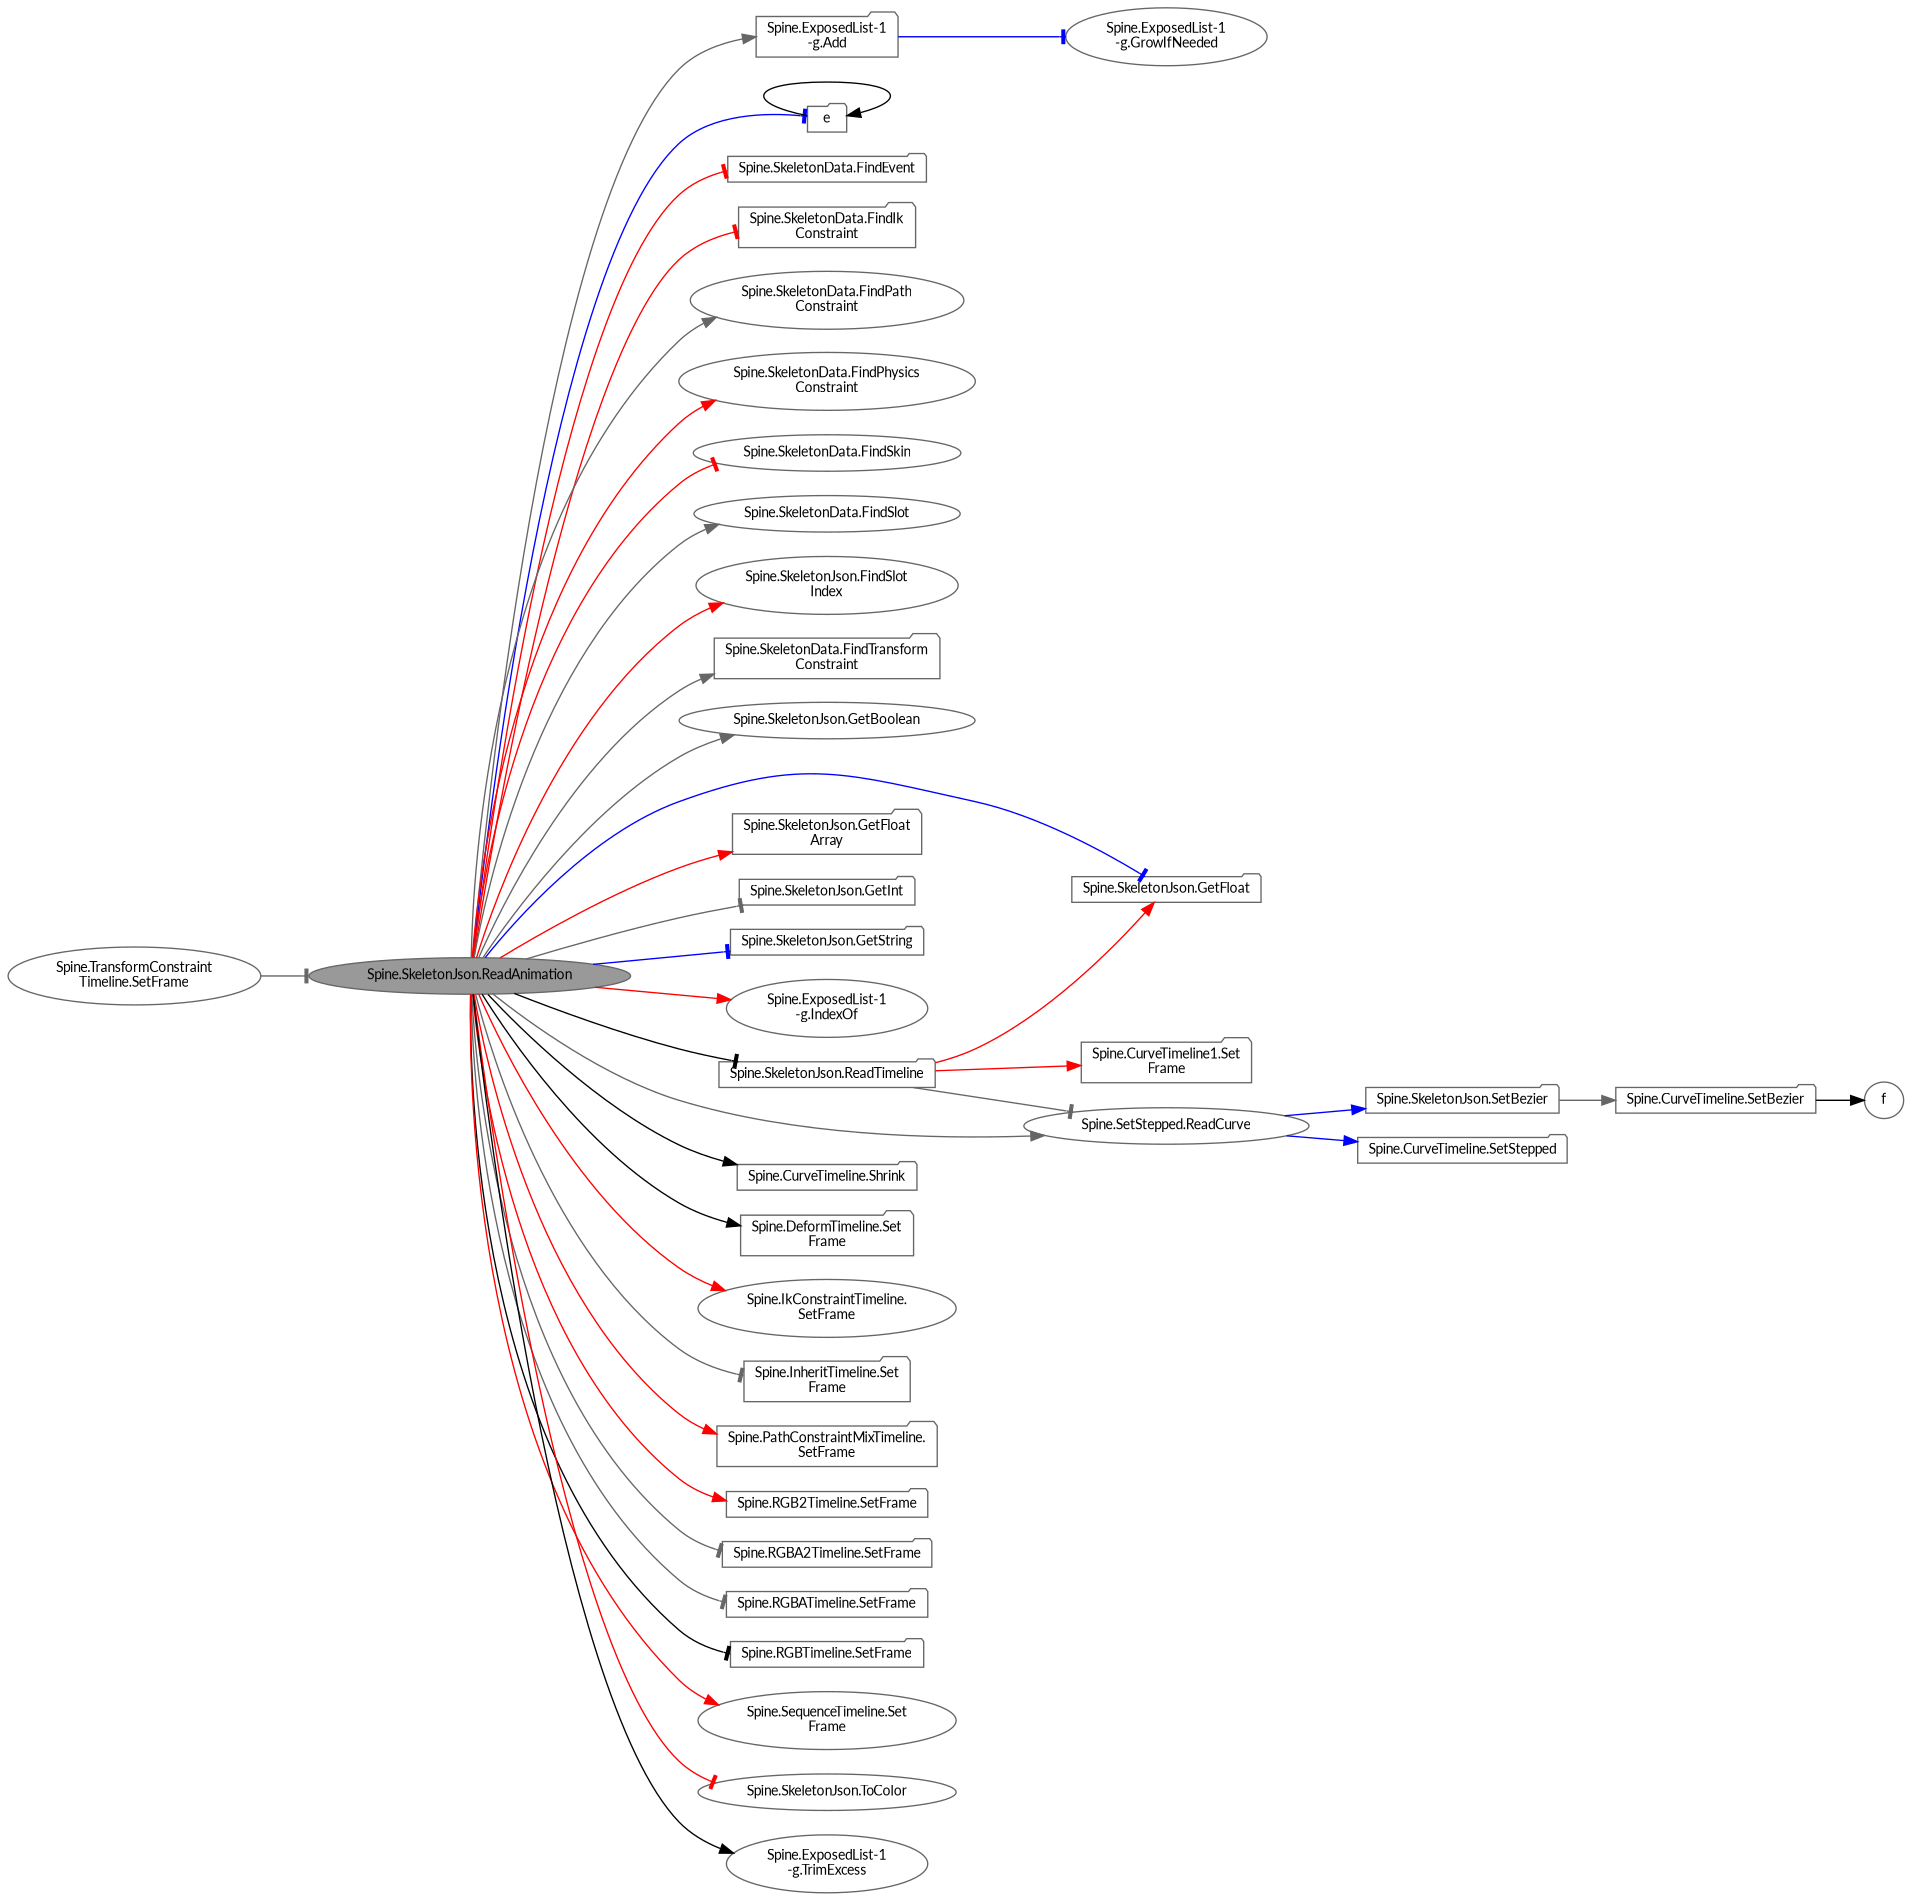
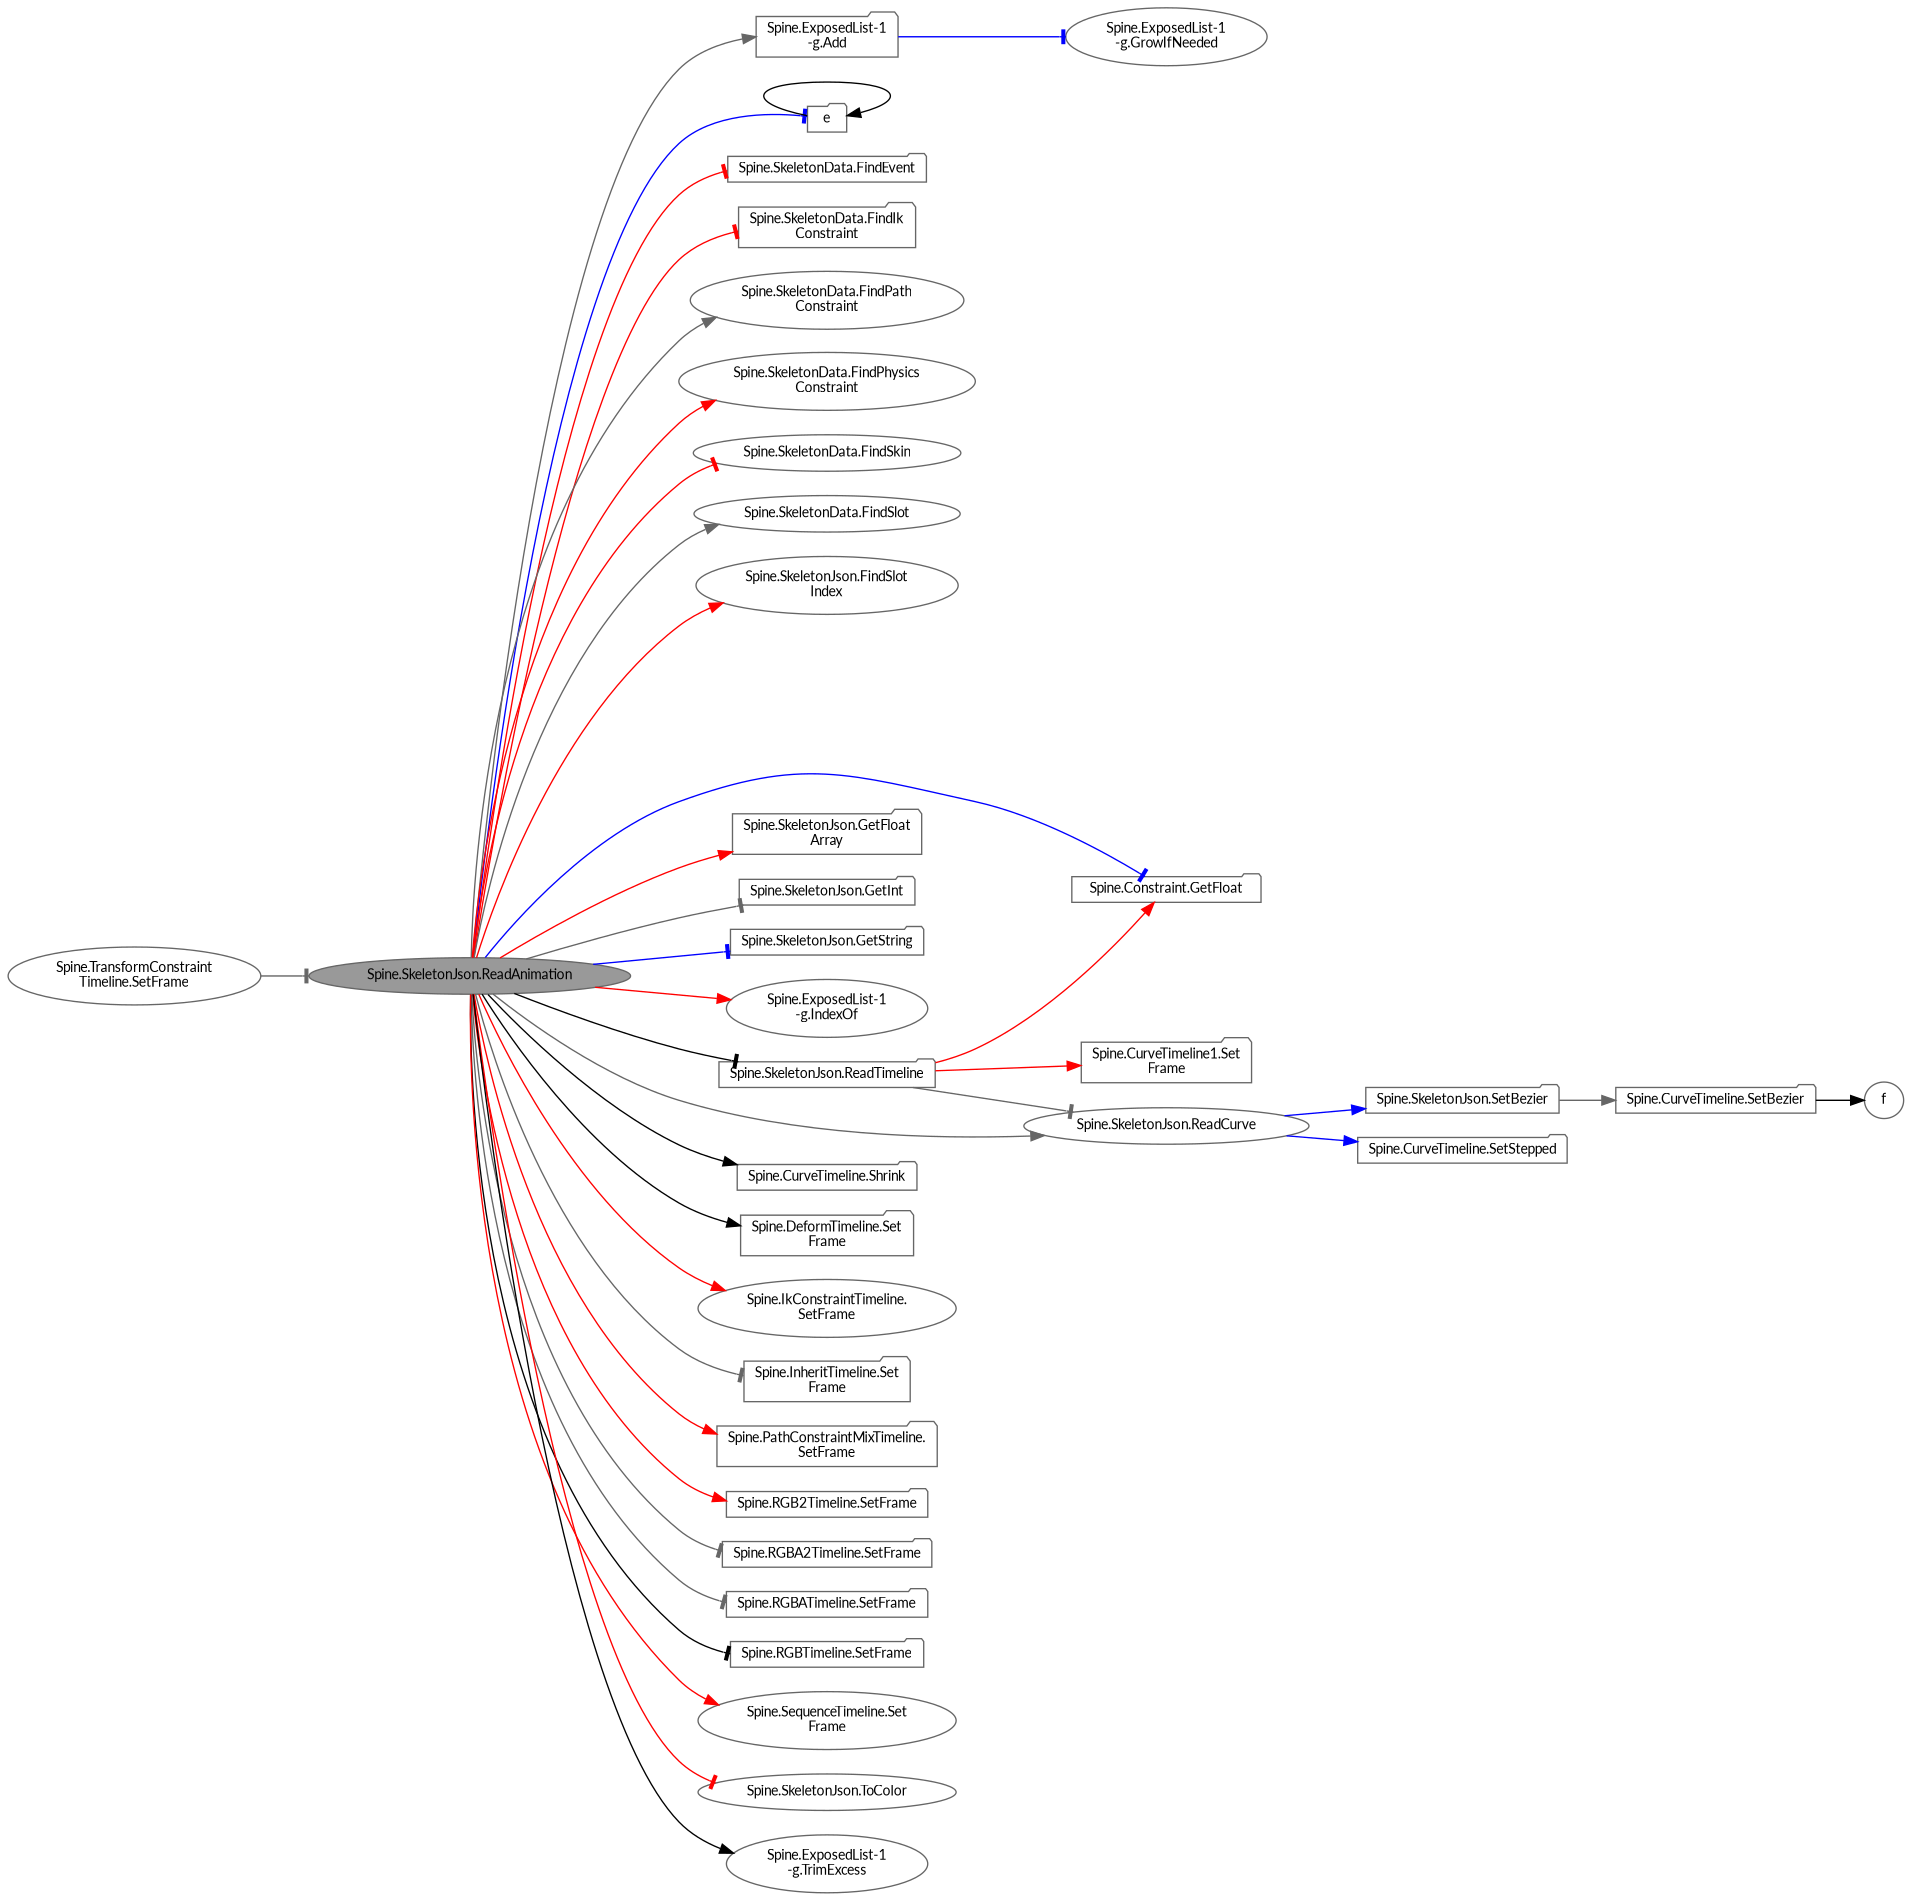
  digraph {
    fontname=Lato
    rankdir=LR
    node [color=grey40 fillcolor=white fontname=Lato fontsize=10 shape=folder style=filled]
    edge [arrowhead=normal color=red fontname=Lato fontsize=10 labelfontname=Helvetica labelfontsize=10 style=solid]
    n1 [color=gray40 fillcolor=grey60 fontcolor=black height=0.2 label="Spine.SkeletonJson.ReadAnimation" shape=ellipse width=0.4]
    n2 [height=0.2 label="Spine.ExposedList-1\l-g.Add" width=0.4]
    n3 [height=0.2 label=e width=0.4]
    n4 [height=0.2 label="Spine.SkeletonData.FindEvent" width=0.4]
    n5 [height=0.2 label="Spine.SkeletonData.FindIk\lConstraint" width=0.4]
    n6 [height=0.2 label="Spine.SkeletonData.FindPath\lConstraint" shape=ellipse width=0.4]
    n7 [height=0.2 label="Spine.SkeletonData.FindPhysics\lConstraint" shape=ellipse width=0.4]
    n8 [height=0.2 label="Spine.SkeletonData.FindSkin" shape=ellipse width=0.4]
    n9 [height=0.2 label="Spine.SkeletonData.FindSlot" shape=ellipse width=0.4]
    n10 [height=0.2 label="Spine.SkeletonJson.FindSlot\lIndex" shape=ellipse width=0.4]
-   n11 [height=0.2 label="Spine.SkeletonData.FindTransform\lConstraint" width=0.4]
-   n12 [height=0.2 label="Spine.SkeletonJson.GetBoolean" shape=ellipse width=0.4]
-   n13 [height=0.2 label="Spine.SkeletonJson.GetFloat" width=0.4]
+   n13 [height=0.2 label="Spine.Constraint.GetFloat" width=0.4]
    n14 [height=0.2 label="Spine.SkeletonJson.GetFloat\lArray" width=0.4]
    n15 [height=0.2 label="Spine.SkeletonJson.GetInt" width=0.4]
    n16 [height=0.2 label="Spine.SkeletonJson.GetString" width=0.4]
    n17 [height=0.2 label="Spine.ExposedList-1\l-g.IndexOf" shape=ellipse width=0.4]
-   n18 [height=0.2 label="Spine.SetStepped.ReadCurve" shape=ellipse width=0.4]
+   n18 [height=0.2 label="Spine.SkeletonJson.ReadCurve" shape=ellipse width=0.4]
    n19 [height=0.2 label="Spine.SkeletonJson.ReadTimeline" width=0.4]
    n20 [height=0.2 label="Spine.CurveTimeline.Shrink" width=0.4]
    n21 [height=0.2 label="Spine.DeformTimeline.Set\lFrame" width=0.4]
    n22 [height=0.2 label="Spine.IkConstraintTimeline.\lSetFrame" shape=ellipse width=0.4]
    n23 [height=0.2 label="Spine.InheritTimeline.Set\lFrame" width=0.4]
    n24 [height=0.2 label="Spine.PathConstraintMixTimeline.\lSetFrame" width=0.4]
    n25 [height=0.2 label="Spine.RGB2Timeline.SetFrame" width=0.4]
    n26 [height=0.2 label="Spine.RGBA2Timeline.SetFrame" width=0.4]
    n27 [height=0.2 label="Spine.RGBATimeline.SetFrame" width=0.4]
    n28 [height=0.2 label="Spine.RGBTimeline.SetFrame" width=0.4]
    n29 [height=0.2 label="Spine.SequenceTimeline.Set\lFrame" shape=ellipse width=0.4]
    n30 [height=0.2 label="Spine.SkeletonJson.ToColor" shape=ellipse width=0.4]
    n31 [height=0.2 label="Spine.ExposedList-1\l-g.TrimExcess" shape=ellipse width=0.4]
    n32 [height=0.2 label="Spine.ExposedList-1\l-g.GrowIfNeeded" shape=ellipse width=0.4]
    n33 [height=0.2 label="Spine.SkeletonJson.SetBezier" width=0.4]
    n34 [height=0.2 label="Spine.CurveTimeline.SetStepped" width=0.4]
    n35 [height=0.2 label="Spine.CurveTimeline1.Set\lFrame" width=0.4]
    n36 [height=0.2 label="Spine.TransformConstraint\lTimeline.SetFrame" shape=ellipse width=0.4]
    n37 [height=0.2 label="Spine.CurveTimeline.SetBezier" width=0.4]
    n38 [height=0.2 label=f shape=ellipse width=0.4]
    n1 -> n2 [color=gray40]
    n1 -> n3 [arrowhead=tee color=blue]
    n1 -> n4 [arrowhead=tee]
    n1 -> n5 [arrowhead=tee]
    n1 -> n6 [color=gray40]
    n1 -> n7
    n1 -> n8 [arrowhead=tee]
    n1 -> n9 [color=gray40]
    n1 -> n10
-   n1 -> n11 [color=gray40]
-   n1 -> n12 [color=gray40]
    n1 -> n13 [arrowhead=tee color=blue]
    n1 -> n14
    n1 -> n15 [arrowhead=tee color=gray40]
    n1 -> n16 [arrowhead=tee color=blue]
    n1 -> n17
    n1 -> n18 [color=gray40]
    n1 -> n19 [arrowhead=tee color=black]
    n1 -> n20 [color=black]
    n1 -> n21 [color=black]
    n1 -> n22
    n1 -> n23 [arrowhead=tee color=gray40]
    n1 -> n24
    n1 -> n25
    n1 -> n26 [arrowhead=tee color=gray40]
    n1 -> n27 [arrowhead=tee color=gray40]
    n1 -> n28 [arrowhead=tee color=black]
    n1 -> n29
    n1 -> n30 [arrowhead=tee]
    n1 -> n31 [color=black]
    n2 -> n32 [arrowhead=tee color=blue]
    n3 -> n3 [color=black]
    n18 -> n33 [color=blue]
    n18 -> n34 [color=blue]
    n19 -> n13
    n19 -> n18 [arrowhead=tee color=gray40]
    n19 -> n35
    n33 -> n37 [color=gray40]
    n36 -> n1 [arrowhead=tee color=gray40]
    n37 -> n38 [color=black]
  }
